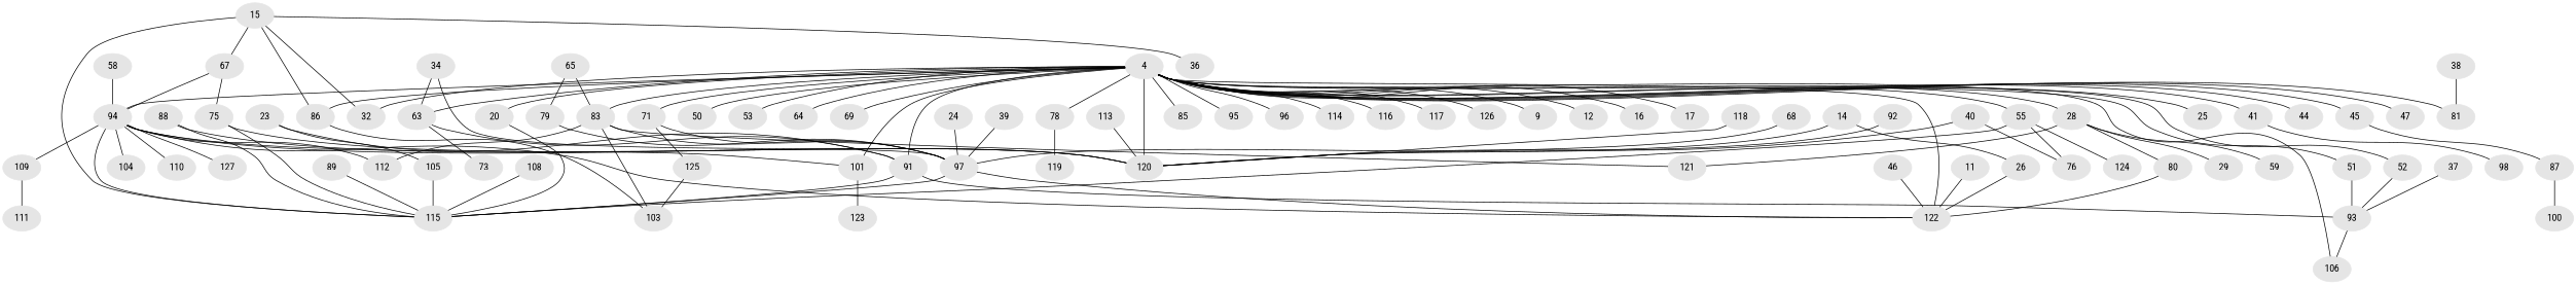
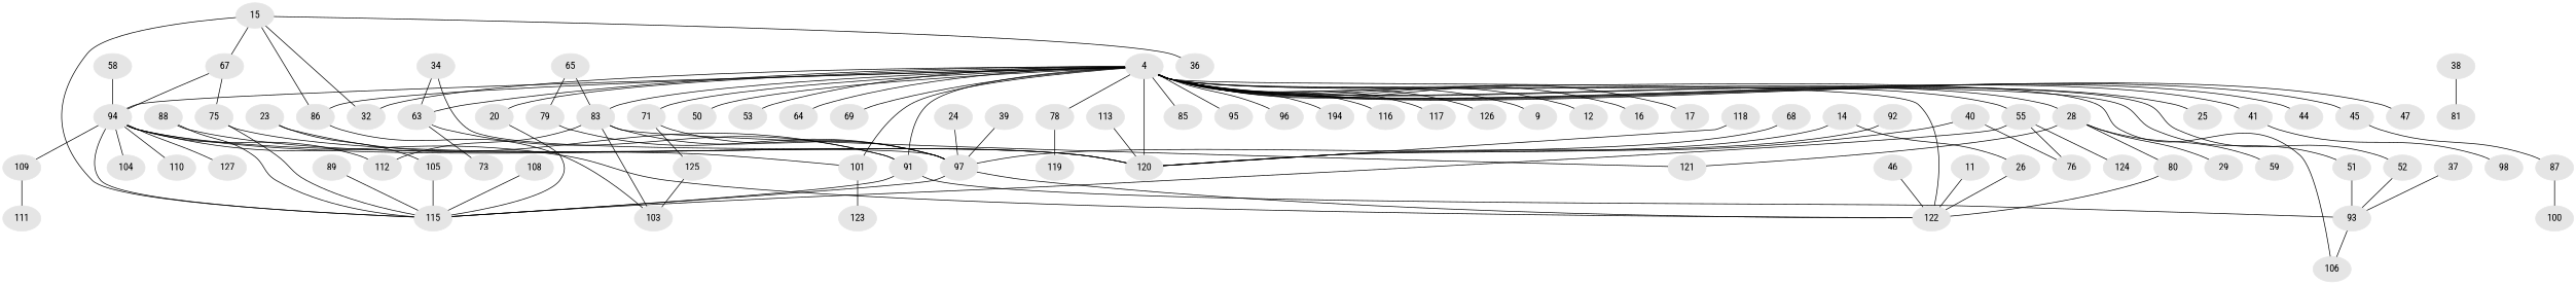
  graph {
    fontname="Roboto Condensed"
    node [color=gray90 fontname="Roboto Condensed" style=filled]
    edge [fontname="Roboto Condensed"]
    4 [super="+2"]
    9
    12
    16
    17
    20
    25
    28
    32
    41
    44
    45 [super="+18"]
    47
    50
    51
    52
    53
    55 [super="+33"]
    63
    64
    69
    71 [super="+57"]
    78
    81 [super="+13"]
    83 [super="+54"]
    85
    86
    91 [super="+30+31+43"]
    94 [super="+84+70"]
    95
    96
    101 [super="+7"]
    106
-   114
+   114 [label=194]
    116
    117
    120 [super="+99"]
    122 [super="+6+77+90"]
    126 [super="+107"]
    115 [super="+79+48"]
    29
    59
    80
    121
    98
    87
    93 [super="+35"]
    76
    124
    73
    67 [super="+21"]
    75
    97 [super="+10+66"]
    125
    119
    103 [super="+102+82+60"]
    112
    104
    109
    110
    127
    123
    11
    14
    26
    15
    36
    23
    105
    24
    34
    37
    38
    39
    40
    100
    46
    58
    65
    n80 [label=79]
    68
    88
    89
    92
    111
    108
    113
    118
    4 -- 9
    4 -- 12
    4 -- 16
    4 -- 17
    4 -- 20 [weight=2]
    4 -- 25
    4 -- 28 [weight=2]
    4 -- 32
    4 -- 41 [weight=2]
    4 -- 44
    4 -- 45
    4 -- 47
    4 -- 50
    4 -- 51
    4 -- 52
    4 -- 53
    4 -- 55 [weight=2]
    4 -- 63
    4 -- 64
    4 -- 69
    4 -- 71 [weight=2]
    4 -- 78
-   4 -- 81
    4 -- 83 [weight=2]
    4 -- 85
    4 -- 86
    4 -- 91 [weight=5]
    4 -- 94 [weight=7]
    4 -- 95
    4 -- 96
    4 -- 101 [weight=4]
    4 -- 106
    4 -- 114 [weight=2]
    4 -- 116
    4 -- 117
    4 -- 120 [weight=6]
    4 -- 122 [weight=5]
    4 -- 126 [weight=3]
    20 -- 115
    28 -- 29
    28 -- 59
    28 -- 80
    28 -- 121
    41 -- 98
    45 -- 87
    51 -- 93
    52 -- 93
    55 -- 115
    55 -- 76
    55 -- 124
    63 -- 91
    63 -- 73
    71 -- 97
    71 -- 125
    78 -- 119
    83 -- 121
    83 -- 97
    83 -- 103
    83 -- 112
    86 -- 103
    91 -- 115 [weight=4]
    91 -- 93
    94 -- 101
    94 -- 120
    94 -- 122 [weight=2]
    94 -- 115 [weight=3]
    94 -- 112
    94 -- 104
    94 -- 109
    94 -- 110
    94 -- 127
    101 -- 123
    80 -- 122
    87 -- 100
    93 -- 106
    67 -- 94
    67 -- 75
    75 -- 120 [weight=2]
    75 -- 115
    97 -- 122
    97 -- 115
    125 -- 103
    109 -- 111
    11 -- 122
    14 -- 97
    14 -- 26
    26 -- 122
    15 -- 32
    15 -- 86
    15 -- 115
    15 -- 67 [weight=2]
    15 -- 36
    23 -- 91
    23 -- 105
    105 -- 115
    24 -- 97
    34 -- 63
    34 -- 97
    37 -- 93
    38 -- 81
    39 -- 97
    40 -- 120
    40 -- 76
    46 -- 122
    58 -- 94
    65 -- 83
    65 -- n80
    n80 -- 97
    68 -- 120
    88 -- 120
    88 -- 115
    89 -- 115 [weight=2]
    92 -- 120
    108 -- 115
    113 -- 120
    118 -- 120
  }
